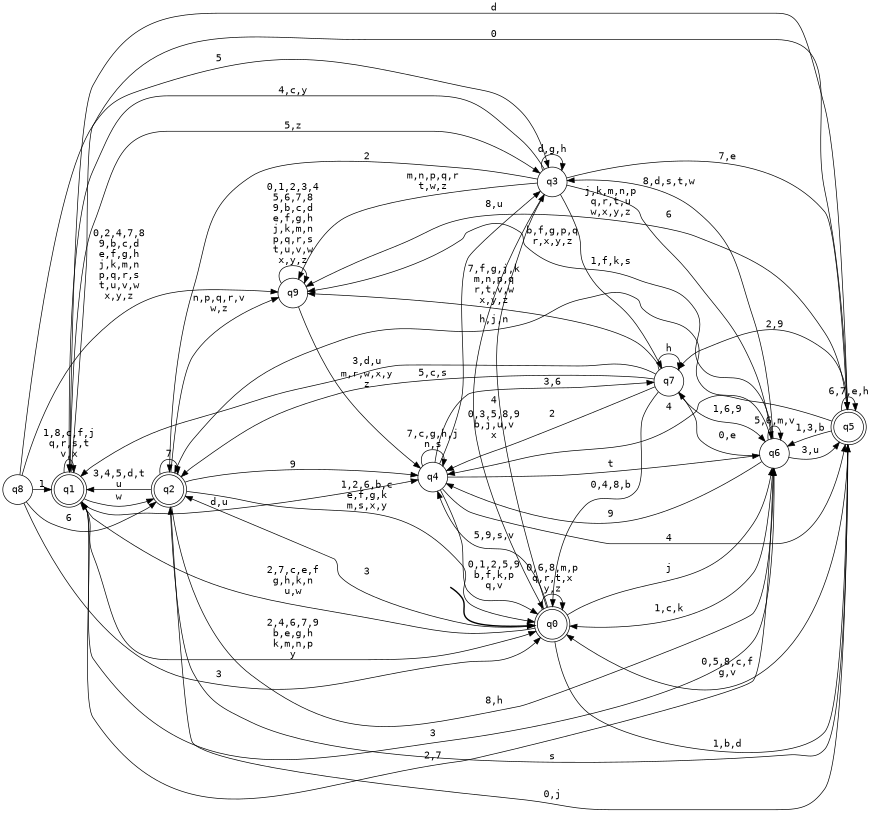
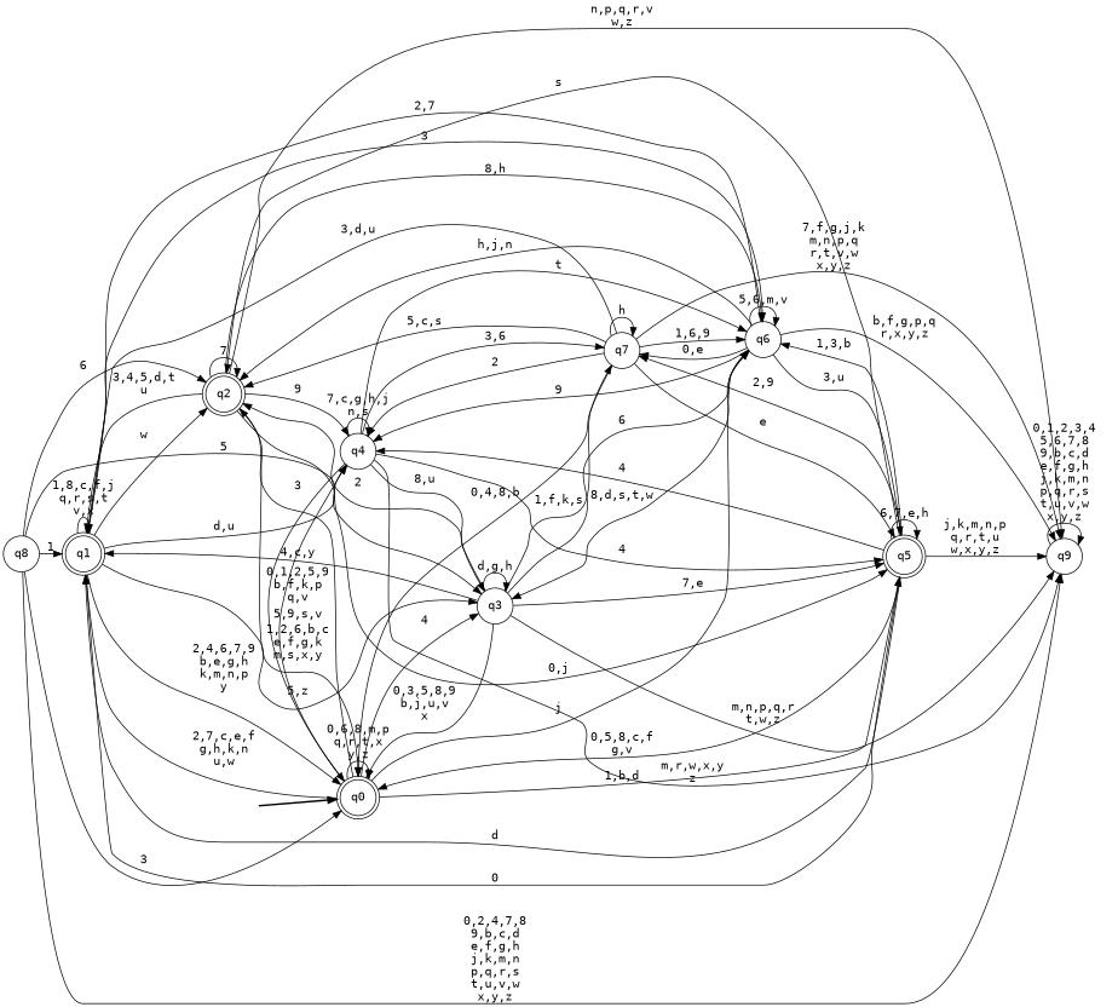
  digraph {
    fontname="DejaVu Sans Mono"
    rankdir=LR
    node [fontname="DejaVu Sans Mono" shape=circle style=filled color=black fillcolor=white]
    edge [fontname="DejaVu Sans Mono"]
    __start0 [height=0 shape=none style=invis width=0 color="" fillcolor=""]
    n2 [label=q0 shape=doublecircle style="rounded,filled"]
    n3 [label=q1 shape=doublecircle style="rounded,filled"]
    n4 [label=q2 shape=doublecircle style="rounded,filled"]
    n5 [label=q3]
    n6 [label=q4]
    n7 [label=q5 shape=doublecircle style="rounded,filled"]
    n8 [label=q6]
    n9 [label=q9]
    n10 [label=q7]
    n11 [label=q8]
    subgraph cluster_1 {
      nodesep=0.15
      ranksep=0.15
      style=invis
      __start0
      n2
    }
    __start0 -> n2 [penwidth=2]
    n2 -> n2 [label="0,6,8,m,p\nq,r,t,x\ny,z"]
    n2 -> n3 [label="2,7,c,e,f\ng,h,k,n\nu,w"]
    n2 -> n4 [label=3]
    n2 -> n5 [label=4]
    n2 -> n6 [label="5,9,s,v"]
    n2 -> n7 [label="1,b,d"]
    n2 -> n8 [label=j]
    n3 -> n2 [label="2,4,6,7,9\nb,e,g,h\nk,m,n,p\ny"]
    n3 -> n3 [label="1,8,c,f,j\nq,r,s,t\nv,x"]
    n3 -> n4 [label=w]
    n3 -> n5 [label="5,z"]
    n3 -> n6 [label="d,u"]
    n3 -> n7 [label=0]
    n3 -> n8 [label=3]
    n4 -> n2 [label="1,2,6,b,c\ne,f,g,k\nm,s,x,y"]
    n4 -> n3 [label="3,4,5,d,t\nu"]
    n4 -> n4 [label=7]
    n4 -> n6 [label=9]
    n4 -> n7 [label="0,j"]
    n4 -> n8 [label="8,h"]
    n4 -> n9 [label="n,p,q,r,v\nw,z"]
    n5 -> n2 [label="0,3,5,8,9\nb,j,u,v\nx"]
    n5 -> n3 [label="4,c,y"]
    n5 -> n4 [label=2]
    n5 -> n5 [label="d,g,h"]
    n5 -> n7 [label="7,e"]
    n5 -> n8 [label=6]
    n5 -> n9 [label="m,n,p,q,r\nt,w,z"]
    n5 -> n10 [label="1,f,k,s"]
    n6 -> n2 [label="0,1,2,5,9\nb,f,k,p\nq,v"]
    n6 -> n5 [label="8,u"]
    n6 -> n6 [label="7,c,g,h,j\nn,s"]
    n6 -> n7 [label=4]
    n6 -> n8 [label=t]
-   n9 -> n6 [label="m,r,w,x,y\nz"]
+   n6 -> n9 [label="m,r,w,x,y\nz"]
    n6 -> n10 [label="3,6"]
    n7 -> n2 [label="0,5,8,c,f\ng,v"]
    n7 -> n3 [label=d]
    n7 -> n4 [label=s]
    n7 -> n6 [label=4]
    n7 -> n7 [label="6,7,e,h"]
    n7 -> n8 [label="1,3,b"]
    n7 -> n9 [label="j,k,m,n,p\nq,r,t,u\nw,x,y,z"]
    n7 -> n10 [label="2,9"]
-   n8 -> n2 [label="1,c,k"]
    n8 -> n3 [label="2,7"]
    n8 -> n4 [label="h,j,n"]
    n8 -> n5 [label="8,d,s,t,w"]
    n8 -> n6 [label=9]
    n8 -> n7 [label="3,u"]
    n8 -> n8 [label="5,6,m,v"]
    n8 -> n9 [label="b,f,g,p,q\nr,x,y,z"]
    n8 -> n10 [label="0,e"]
    n9 -> n9 [label="0,1,2,3,4\n5,6,7,8\n9,b,c,d\ne,f,g,h\nj,k,m,n\np,q,r,s\nt,u,v,w\nx,y,z"]
    n10 -> n2 [label="0,4,8,b"]
    n10 -> n3 [label="3,d,u"]
    n10 -> n4 [label="5,c,s"]
    n10 -> n6 [label=2]
+   n10 -> n7 [label=e]
    n10 -> n8 [label="1,6,9"]
    n10 -> n9 [label="7,f,g,j,k\nm,n,p,q\nr,t,v,w\nx,y,z"]
    n10 -> n10 [label=h]
    n11 -> n2 [label=3]
    n11 -> n3 [label=1]
    n11 -> n4 [label=6]
    n11 -> n5 [label=5]
    n11 -> n9 [label="0,2,4,7,8\n9,b,c,d\ne,f,g,h\nj,k,m,n\np,q,r,s\nt,u,v,w\nx,y,z"]
  }
